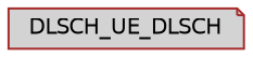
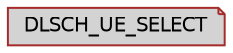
  digraph {
    rankdir=TB
    fontname="DejaVu Sans"
-   n1 [color=brown fillcolor=lightgrey fontname="DejaVu Sans" fontsize=10 height=0.2 label=DLSCH_UE_DLSCH shape=note style=filled width=0.4]
+   n1 [color=brown fillcolor=lightgrey fontname="DejaVu Sans" fontsize=10 height=0.2 label=DLSCH_UE_SELECT shape=note style=filled width=0.4]
  }
